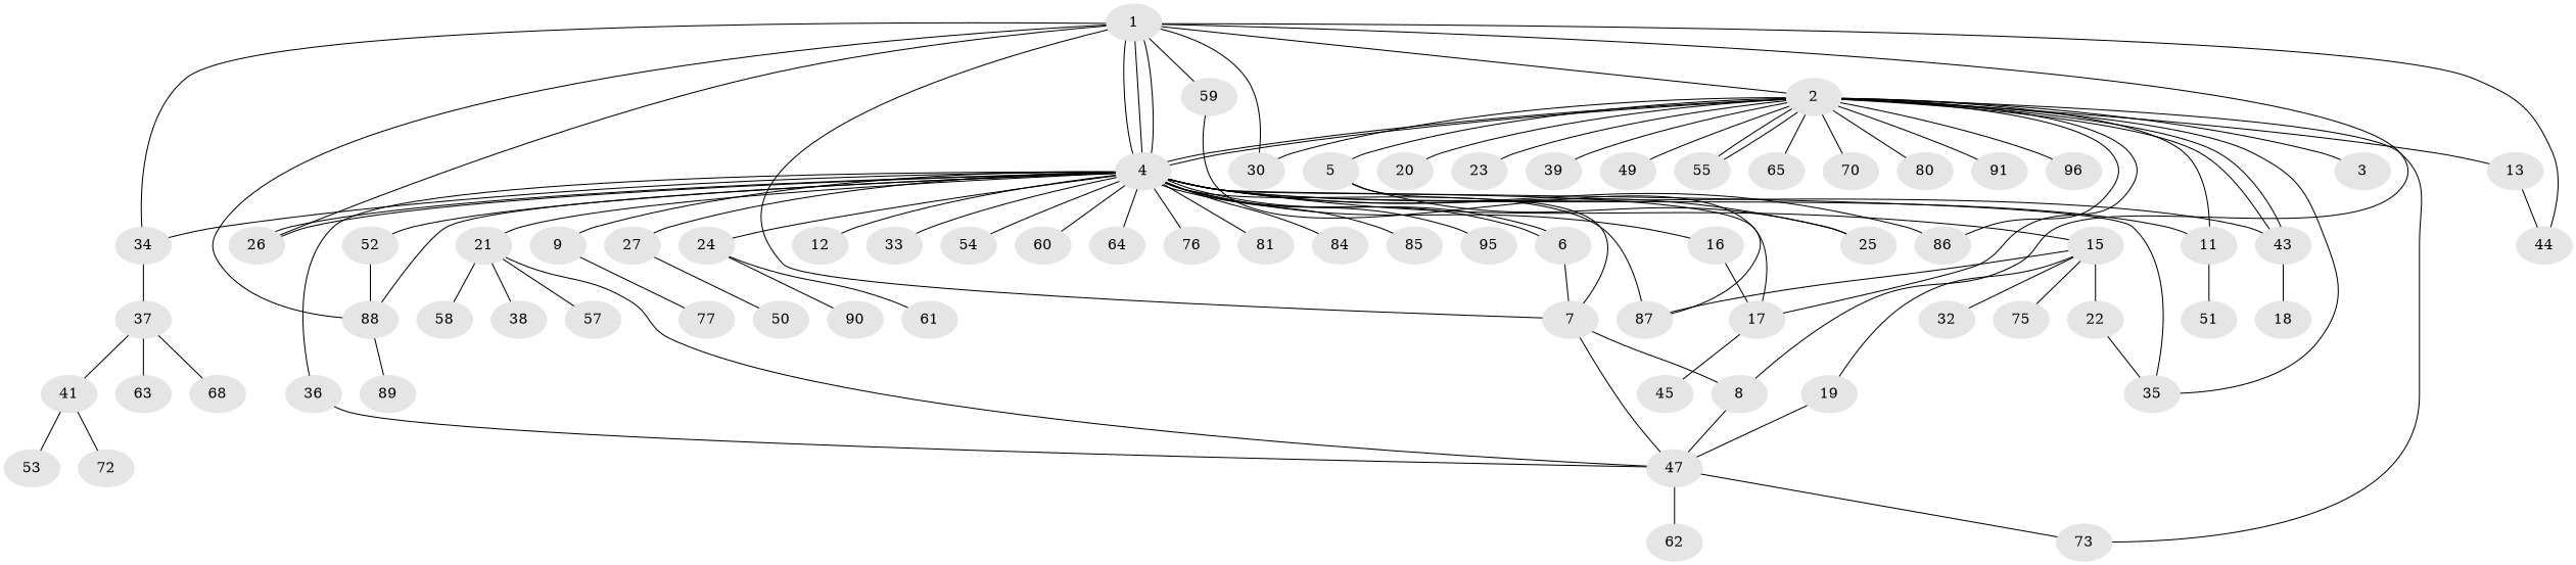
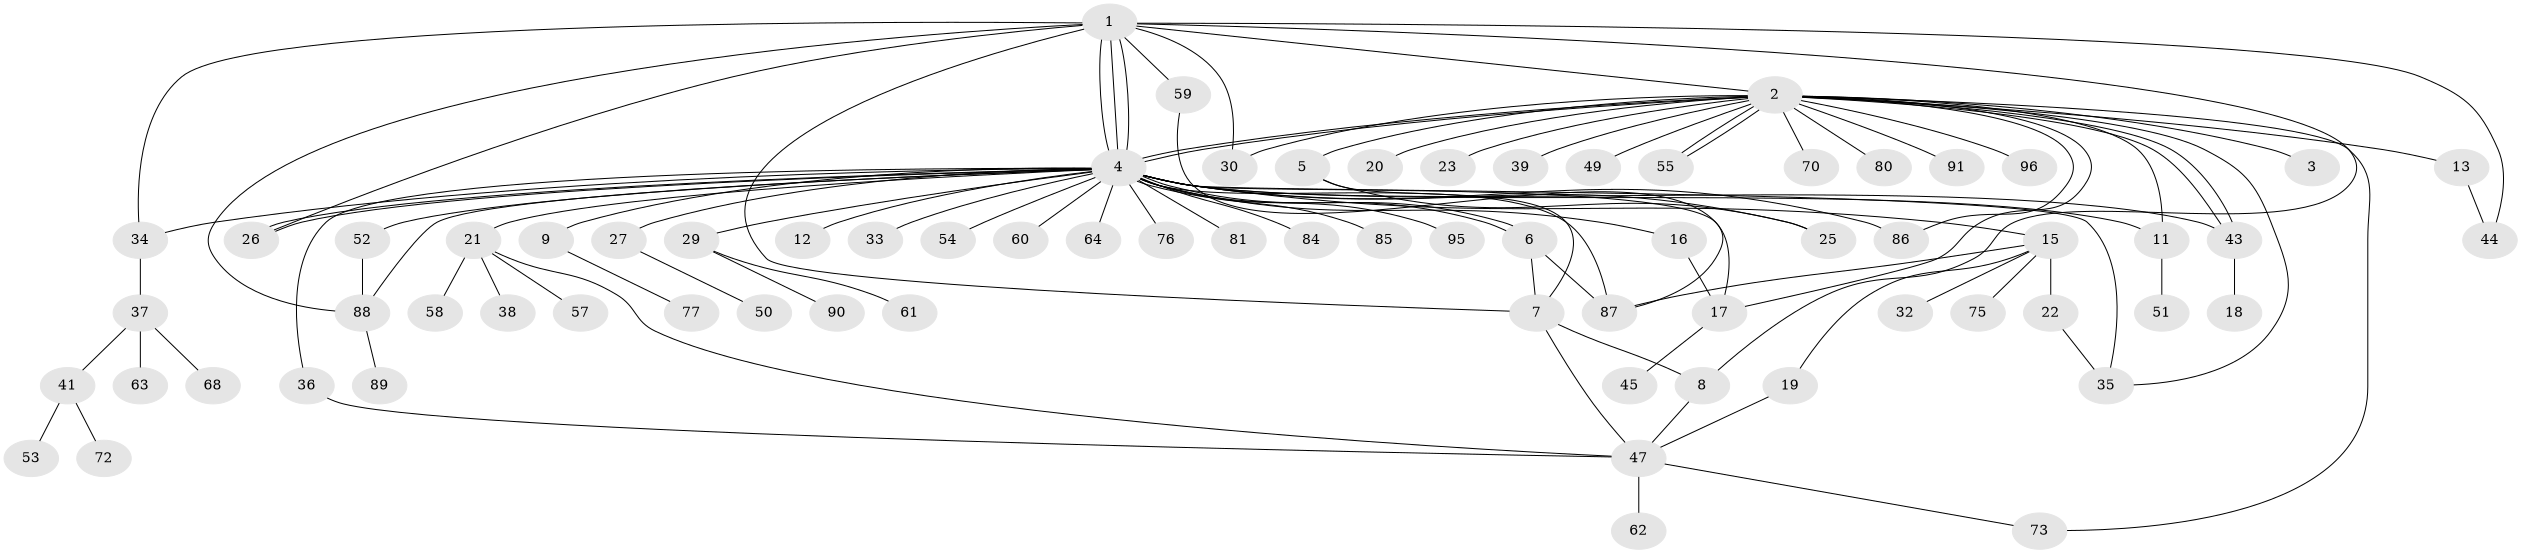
  graph {
    node [color=gray90 style=filled]
    1 [super="+42"]
    2 [super="+28"]
    4 [super="+40"]
    7 [super="+99"]
    8 [super="+10"]
    30
    34
    44 [super="+48"]
    59
    n10 [label=26]
    88 [super="+92"]
    3
    5 [super="+74"]
    11 [super="+24"]
    13 [super="+93"]
    17
    20
    23 [super="+31"]
    35 [super="+79"]
    39
    43
    49
    55 [super="+82"]
-   65
    70
    73
    80
    86
    91 [super="+94"]
    96
    6
    9
    12
    15 [super="+18"]
    16 [super="+26"]
    21
    25
    27
-   29 [super="+56" label=24]
+   29 [super="+56"]
    33
    36 [super="+69"]
    52
    54
    60
    64
    76 [super="+83"]
    81
    84
    85
    87 [super="+98"]
    95
    47 [super="+67"]
    37 [super="+97"]
    89
    51
    45
    n57 [label=18]
    77 [super="+100"]
    19
    22
    32
    75
    38
    57
    58
    50 [super="+71"]
    61
    90
    41 [super="+46"]
    53
    72
    62
    63
    68
    1 -- 2
    1 -- 4
    1 -- 4
    1 -- 4
    1 -- 7
    1 -- 8
    1 -- 30
    1 -- 34
    1 -- 44
    1 -- 59
    1 -- n10
    1 -- 88
    2 -- 4 [weight=2]
    2 -- 4
    2 -- 30
    2 -- 3
    2 -- 5
    2 -- 11
    2 -- 13
    2 -- 17
    2 -- 20
    2 -- 23
    2 -- 35
    2 -- 39
    2 -- 43
    2 -- 43
    2 -- 49
    2 -- 55
    2 -- 55
-   2 -- 65
    2 -- 70
    2 -- 73
    2 -- 80
    2 -- 86
    2 -- 91
    2 -- 96
    4 -- 34
    4 -- n10
    4 -- n10
    4 -- 88
    4 -- 11
    4 -- 17
    4 -- 35
    4 -- 43
    4 -- 86
    4 -- 6
    4 -- 6
    4 -- 9
    4 -- 12
    4 -- 15
    4 -- 16
    4 -- 21
    4 -- 25
    4 -- 27
    4 -- 29
    4 -- 33
    4 -- 36
    4 -- 52
    4 -- 54
    4 -- 60
    4 -- 64
    4 -- 76
    4 -- 81
    4 -- 84
    4 -- 85
    4 -- 87 [weight=2]
    4 -- 95
    7 -- 8
    7 -- 47
    8 -- 47
    34 -- 37
    59 -- 87
    88 -- 89
    5 -- 7
    5 -- 25
    11 -- 51
    13 -- 44
    17 -- 45
    43 -- n57
    6 -- 7
+   6 -- 87
    9 -- 77
    15 -- 87
    15 -- 19
    15 -- 22
    15 -- 32
    15 -- 75
    16 -- 17
    21 -- 47
    21 -- 38
    21 -- 57
    21 -- 58
    27 -- 50
    29 -- 61
    29 -- 90
    36 -- 47
    52 -- 88
    47 -- 73
    47 -- 62
    37 -- 41
    37 -- 63
    37 -- 68
    19 -- 47
    22 -- 35
    41 -- 53
    41 -- 72
  }
